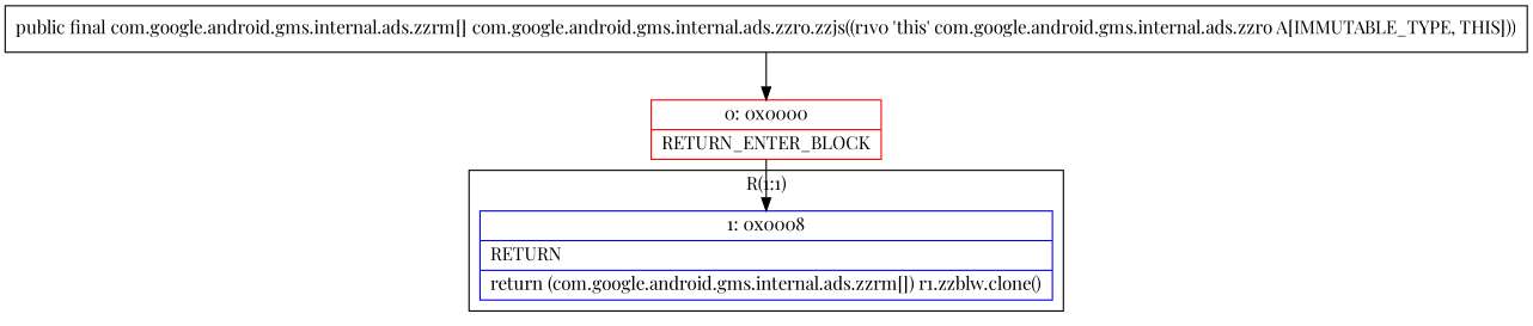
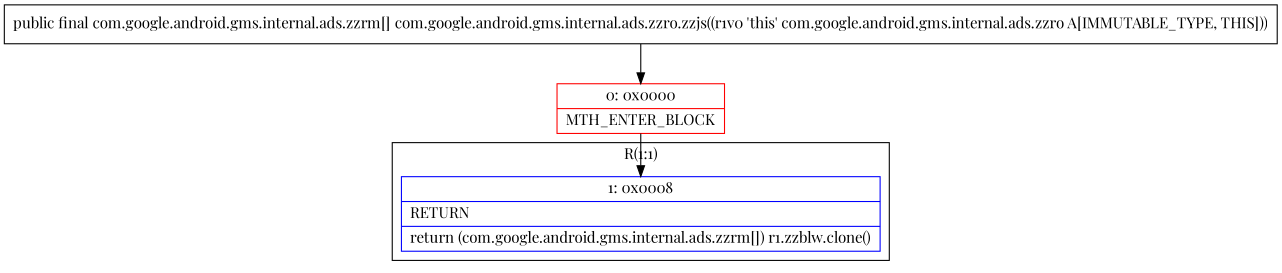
  digraph {
    fontname="Playfair Display"
    node [shape=record fontname="Playfair Display"]
    edge [fontname="Playfair Display"]
    n1 [color=blue label="{1\:\ 0x0008|RETURN\l|return (com.google.android.gms.internal.ads.zzrm[]) r1.zzblw.clone()\l}"]
-   n2 [color=red label="{0\:\ 0x0000|RETURN_ENTER_BLOCK\l}"]
+   n2 [color=red label="{0\:\ 0x0000|MTH_ENTER_BLOCK\l}"]
    n3 [label="{public final com.google.android.gms.internal.ads.zzrm[] com.google.android.gms.internal.ads.zzro.zzjs((r1v0 'this' com.google.android.gms.internal.ads.zzro A[IMMUTABLE_TYPE, THIS])) }"]
    subgraph cluster_1 {
      label="R(1:1)"
      n1
    }
    n2 -> n1
    n3 -> n2
  }
